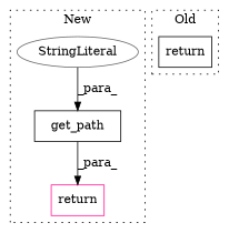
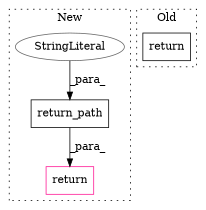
  digraph {
    node [a=41 l=7 shape=box color=black]
-   n1 [a=32 l="9,1" label=get_path s="2990,3031"]
+   n1 [a=32 l="9,1" label=return_path s="2990,3031"]
    n2 [a=45 l=11 label=StringLiteral s=2999 shape=ellipse color=gray40]
    n3 [label=return s=2983 color=deeppink]
    n4 [label=return s=1690]
    subgraph cluster_1 {
      label=New
      style=dotted
      n1
      n2
      n3
    }
    subgraph cluster_2 {
      label=Old
      style=dotted
      n4
    }
    n1 -> n3 [label=_para_]
    n2 -> n1 [label=_para_]
  }
